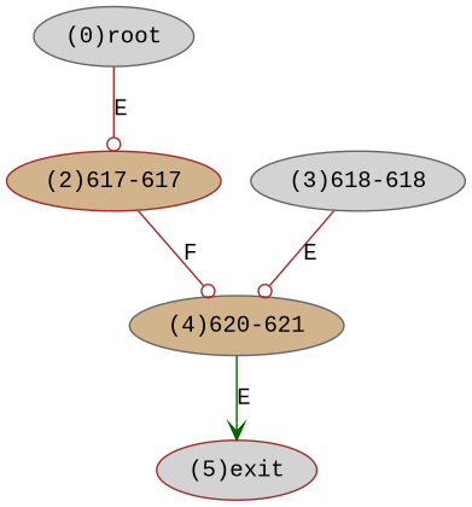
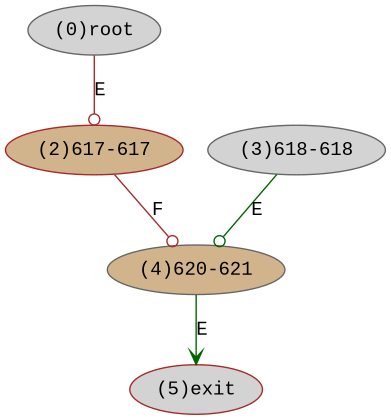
  digraph {
    fontname="Liberation Mono"
    node [color=gray40 fillcolor=lightgrey fontname="Liberation Mono" style=filled]
    edge [arrowhead=odot color=brown fontname="Liberation Mono"]
    n1 [label="(0)root"]
    n2 [color=brown fillcolor=tan label="(2)617-617"]
    n3 [fillcolor=tan label="(4)620-621"]
    n4 [label="(3)618-618"]
    n5 [color=brown label="(5)exit"]
    n1 -> n2 [label=E]
    n2 -> n3 [label=F]
    n3 -> n5 [arrowhead=vee color=darkgreen label=E]
-   n4 -> n3 [label=E]
+   n4 -> n3 [color=darkgreen label=E]
  }
